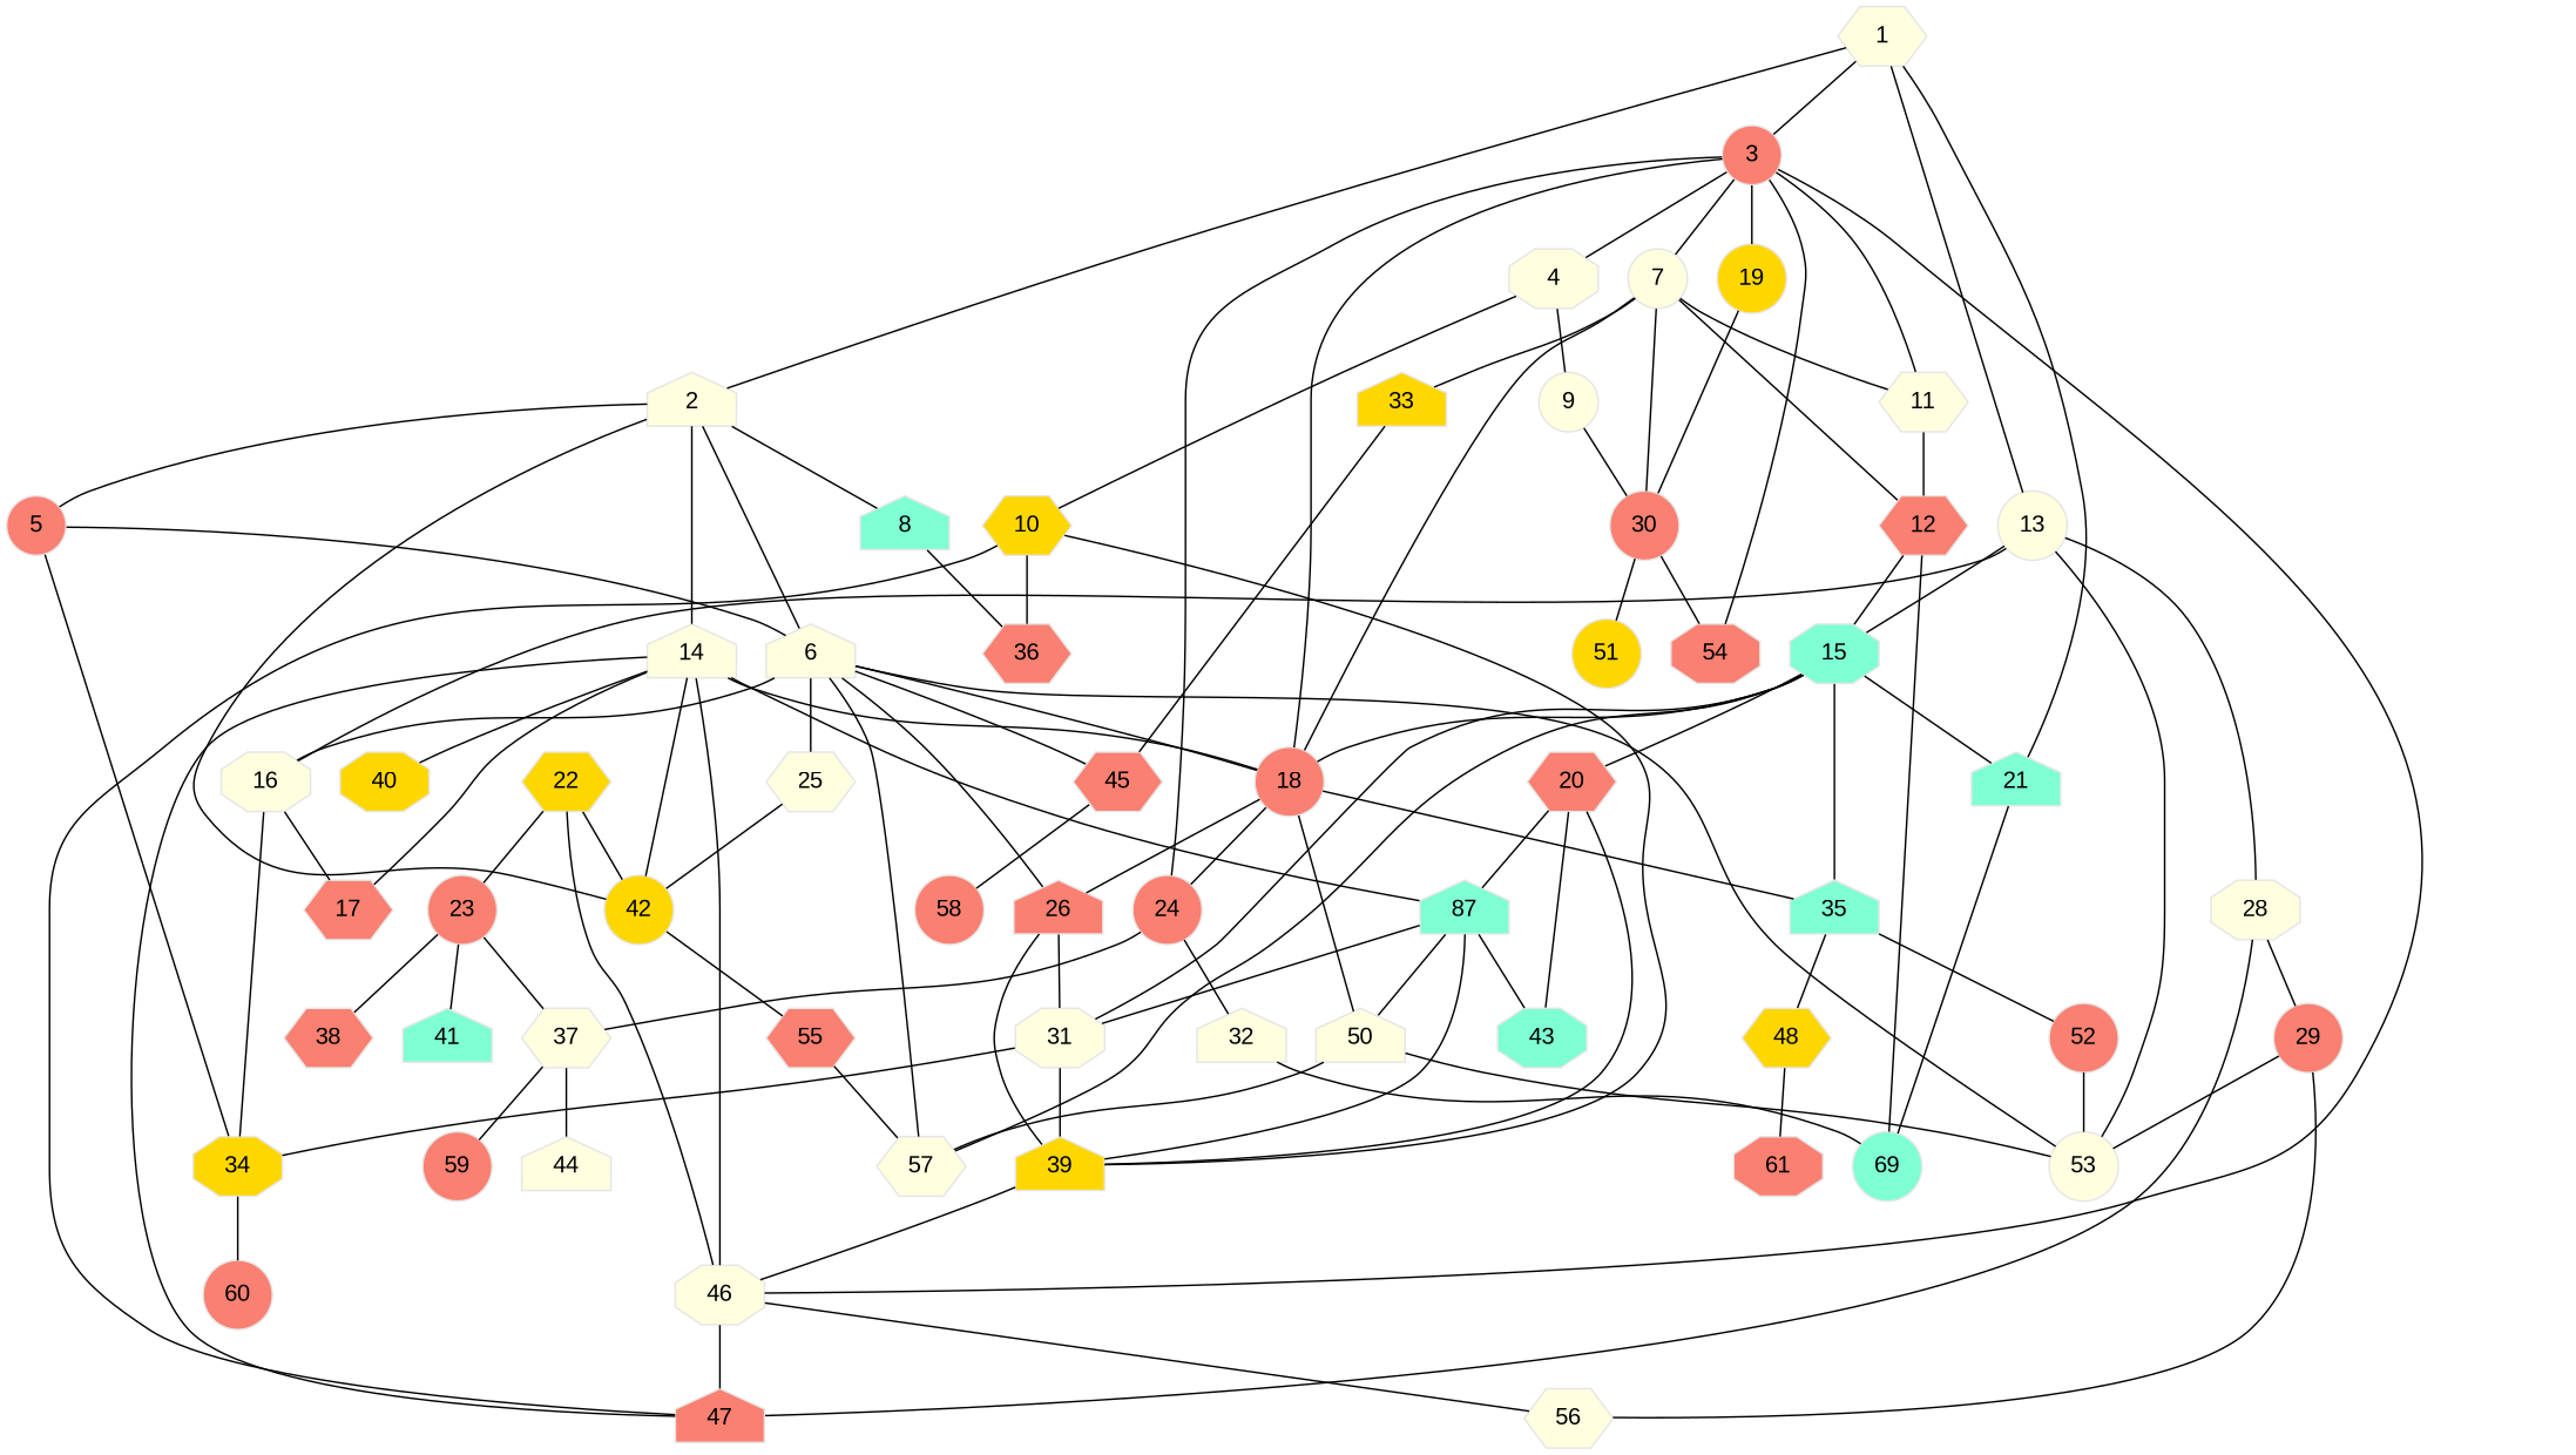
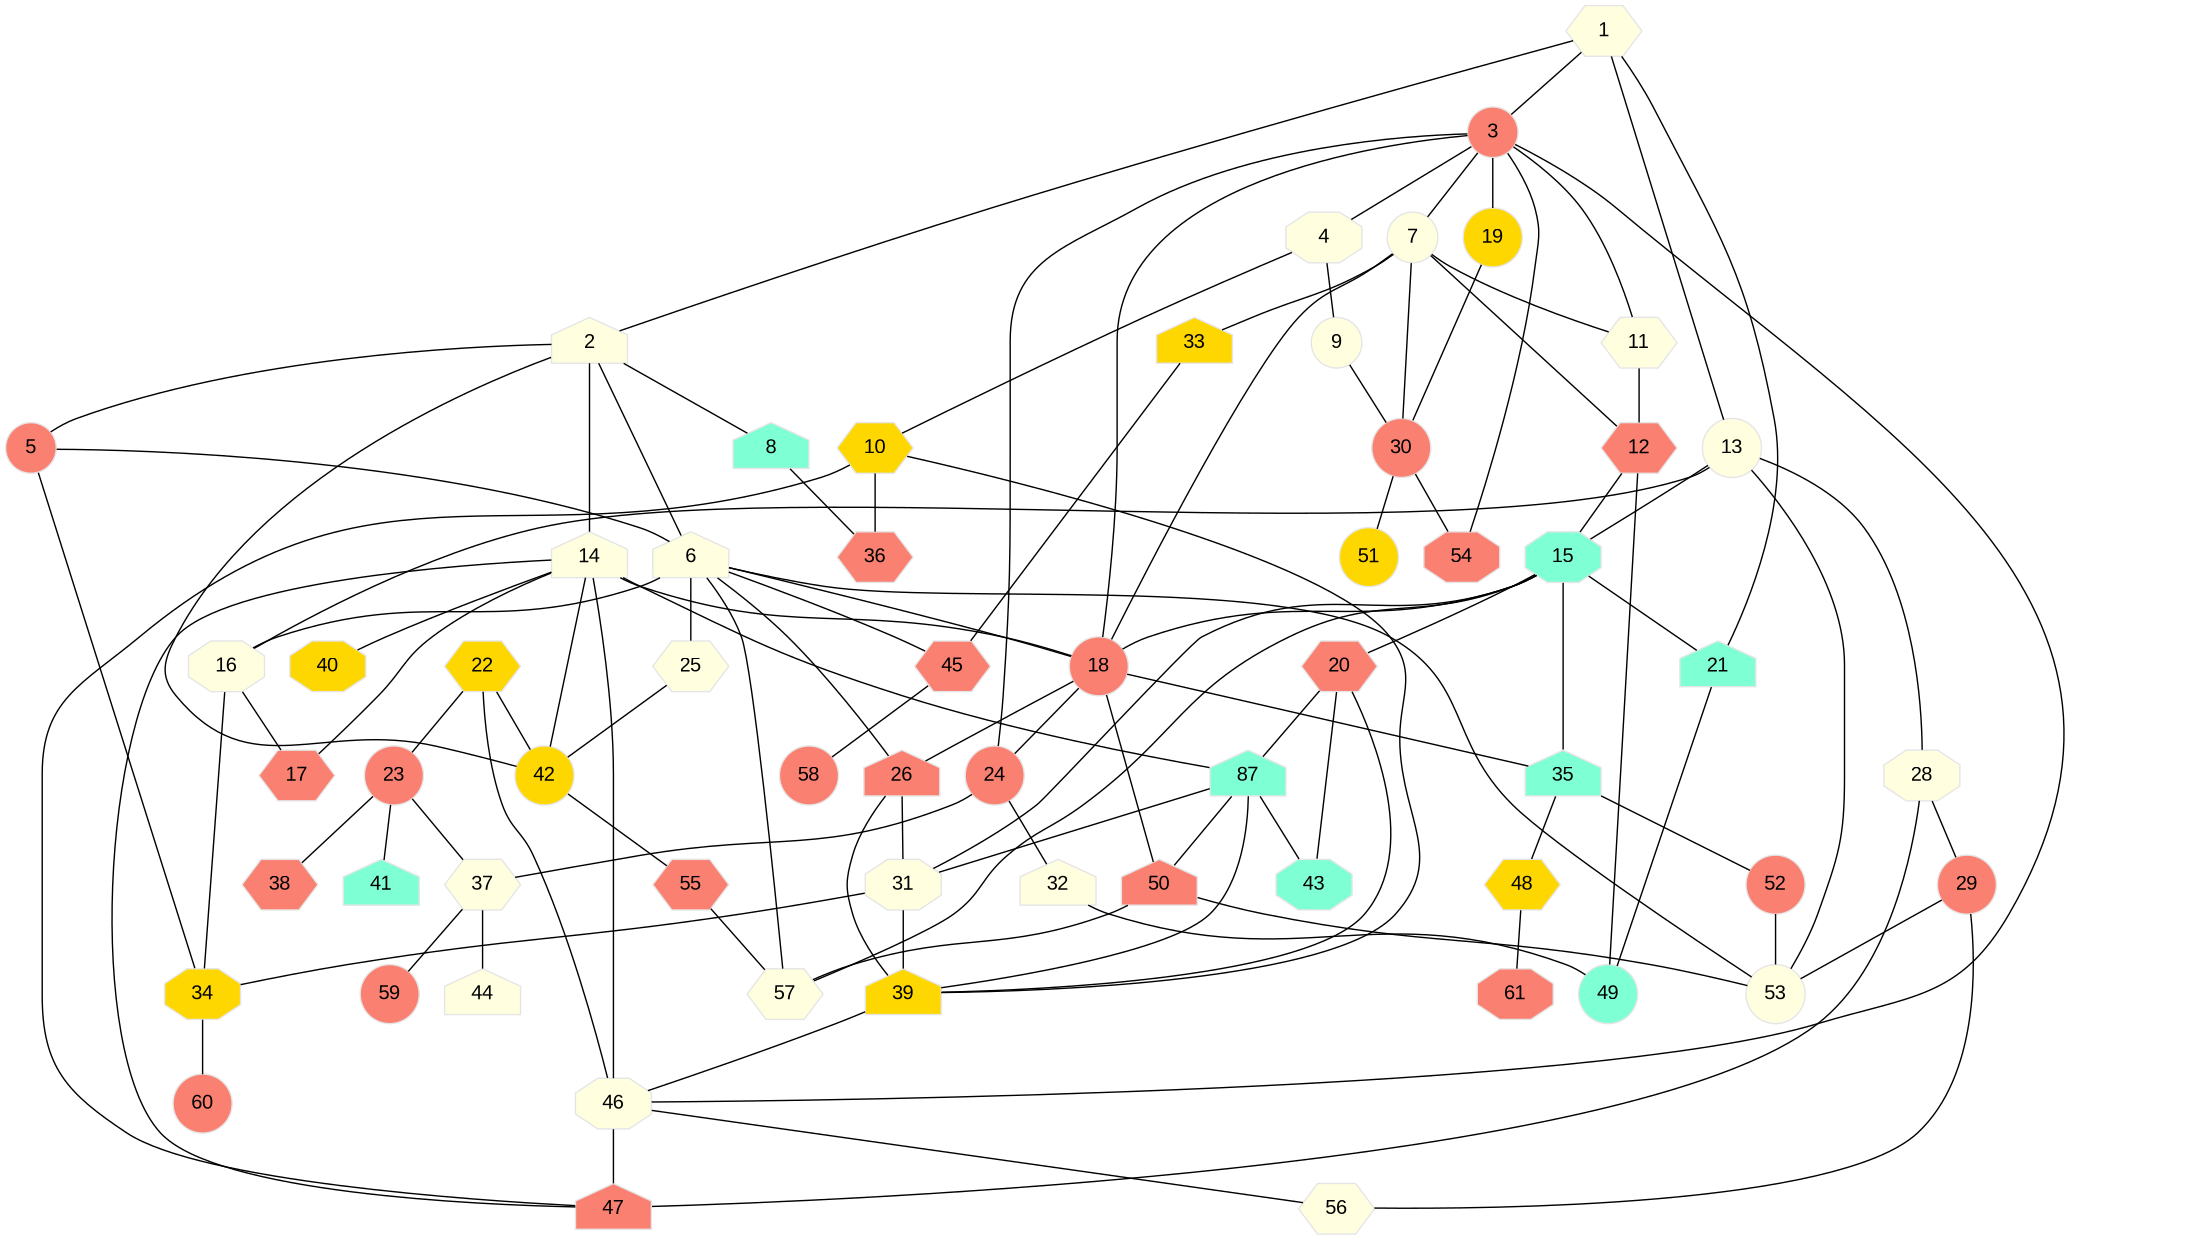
  graph {
    fontname="Liberation Sans"
    node [color=gray90 fillcolor=salmon fontname="Liberation Sans" shape=circle style=filled]
    edge [fontname="Liberation Sans" weight=1.0]
    1 [fillcolor=lightyellow shape=hexagon]
    2 [fillcolor=lightyellow shape=house]
    3
    13 [fillcolor=lightyellow]
    21 [fillcolor=aquamarine shape=house]
    5
    6 [fillcolor=lightyellow shape=house]
    8 [fillcolor=aquamarine shape=house]
    14 [fillcolor=lightyellow shape=house]
    42 [fillcolor=gold]
    4 [fillcolor=lightyellow shape=octagon]
    7 [fillcolor=lightyellow]
    11 [fillcolor=lightyellow shape=hexagon]
    18
    19 [fillcolor=gold]
    24
    46 [fillcolor=lightyellow shape=octagon]
    54 [shape=octagon]
    16 [fillcolor=lightyellow shape=octagon]
    53 [fillcolor=lightyellow]
    15 [fillcolor=aquamarine shape=octagon]
    28 [fillcolor=lightyellow shape=octagon]
-   49 [fillcolor=aquamarine label=69]
+   49 [fillcolor=aquamarine]
    34 [fillcolor=gold shape=octagon]
    25 [fillcolor=lightyellow shape=hexagon]
    26 [shape=house]
    45 [shape=hexagon]
    57 [fillcolor=lightyellow shape=hexagon]
    36 [shape=hexagon]
    47 [shape=house]
    17 [shape=hexagon]
    n32 [fillcolor=aquamarine label=87 shape=house]
    40 [fillcolor=gold shape=octagon]
    55 [shape=hexagon]
    9 [fillcolor=lightyellow]
    10 [fillcolor=gold shape=hexagon]
    12 [shape=hexagon]
    30
    33 [fillcolor=gold shape=house]
    35 [fillcolor=aquamarine shape=house]
-   50 [fillcolor=lightyellow shape=house]
+   50 [shape=house]
    22 [fillcolor=gold shape=hexagon]
    23
    37 [fillcolor=lightyellow shape=hexagon]
    32 [fillcolor=lightyellow shape=house]
    56 [fillcolor=lightyellow shape=hexagon]
    39 [fillcolor=gold shape=house]
    60
    31 [fillcolor=lightyellow shape=octagon]
    58
    51 [fillcolor=gold]
    20 [shape=hexagon]
    29
    43 [fillcolor=aquamarine shape=octagon]
    48 [fillcolor=gold shape=hexagon]
    52
    38 [shape=hexagon]
    41 [fillcolor=aquamarine shape=house]
    44 [fillcolor=lightyellow shape=house]
    59
    61 [shape=octagon]
    1 -- 2
    1 -- 3
    1 -- 13
    1 -- 21
    2 -- 5
    2 -- 6
    2 -- 8
    2 -- 14 [weight=2.0]
    2 -- 42
    3 -- 4
    3 -- 7
    3 -- 11
    3 -- 18
    3 -- 19
    3 -- 24
    3 -- 46
    3 -- 54
    13 -- 16
    13 -- 53
    13 -- 15
    13 -- 28
    21 -- 49
    5 -- 6
    5 -- 34
    6 -- 18
    6 -- 16 [weight=3.0]
    6 -- 53
    6 -- 25
    6 -- 26
    6 -- 45
    6 -- 57
    8 -- 36
    14 -- 42
    14 -- 18
    14 -- 46 [weight=2.0]
    14 -- 47
    14 -- 17
    14 -- n32 [weight=2.0]
    14 -- 40 [weight=2.0]
    42 -- 55
    4 -- 9
    4 -- 10
    7 -- 11 [weight=2.0]
    7 -- 18
    7 -- 12
    7 -- 30
    7 -- 33
    11 -- 12
    18 -- 24
    18 -- 26
    18 -- 35
    18 -- 50
    19 -- 30
    24 -- 37
    24 -- 32
    46 -- 47 [weight=2.0]
    46 -- 56
    16 -- 34
    16 -- 17
    15 -- 21
    15 -- 18
    15 -- 57
    15 -- 35
    15 -- 31
    15 -- 20
    28 -- 47
    28 -- 29
    34 -- 60
    25 -- 42
    26 -- 39
    26 -- 31
    45 -- 58
    n32 -- 50 [weight=2.0]
    n32 -- 39
    n32 -- 31
    n32 -- 43
    55 -- 57
    9 -- 30
    10 -- 36
    10 -- 47
    10 -- 39
    12 -- 15 [weight=2.0]
    12 -- 49
    30 -- 54
    30 -- 51
    33 -- 45
    35 -- 48
    35 -- 52
    50 -- 53
    50 -- 57
    22 -- 42
    22 -- 46
    22 -- 23
    23 -- 37
    23 -- 38
    23 -- 41
    37 -- 44
    37 -- 59
    32 -- 49
    39 -- 46
    31 -- 34
    31 -- 39 [weight=3.0]
    20 -- n32
    20 -- 39
    20 -- 43
    29 -- 53
    29 -- 56
    48 -- 61
    52 -- 53
  }
